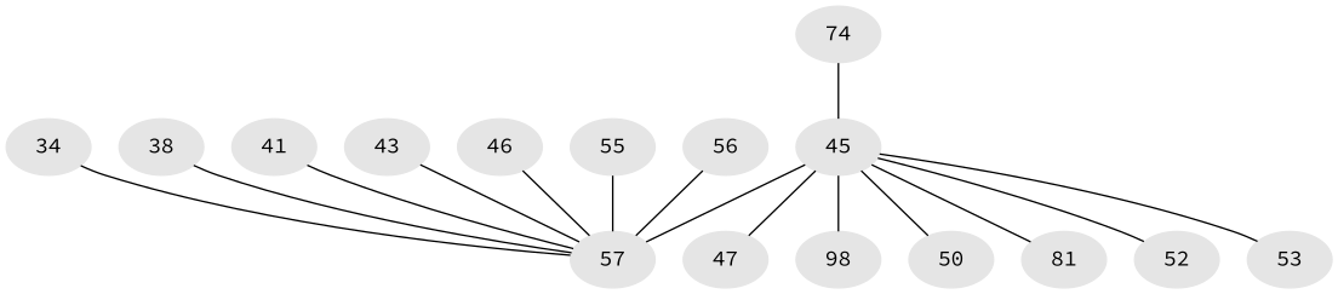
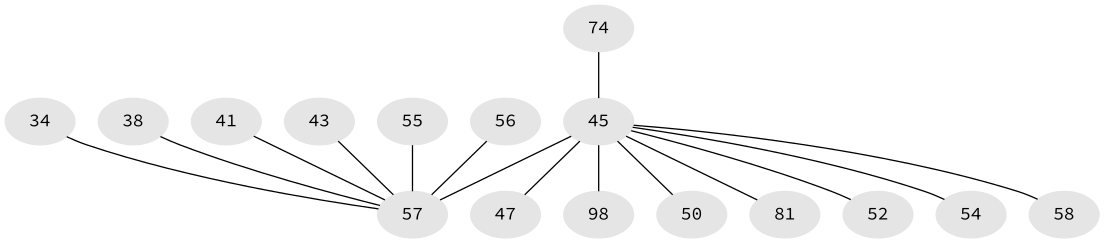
  graph {
    fontname="Source Code Pro"
    node [color=gray90 fontname="Source Code Pro" style=filled]
    edge [fontname="Source Code Pro"]
    57 [super="+12+9+35+21+28+33"]
    34
    38
    41
    43
    45 [super="+23+40+42+18+3+8+10+24+31+32+37"]
    47
    n8 [label=98]
    50
    n10 [label=81 super="+20"]
    52 [super="+36"]
-   54 [label=53]
+   54
+   58
    n14 [label=74]
-   46 [super="+29"]
    55 [super="+53"]
    56
    34 -- 57
    38 -- 57
    41 -- 57
    43 -- 57
    45 -- 57 [weight=9]
    45 -- 47
    45 -- n8
    45 -- 50
    45 -- n10 [weight=2]
    45 -- 52
    45 -- 54
+   45 -- 58
    n14 -- 45 [weight=2]
-   46 -- 57 [weight=2]
    55 -- 57 [weight=2]
    56 -- 57
  }
